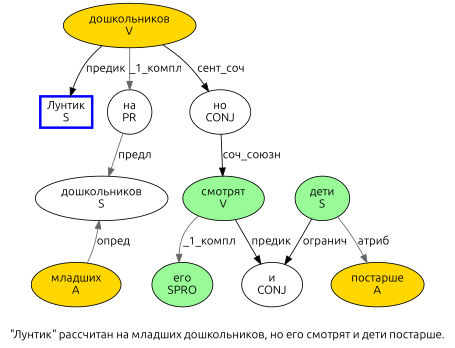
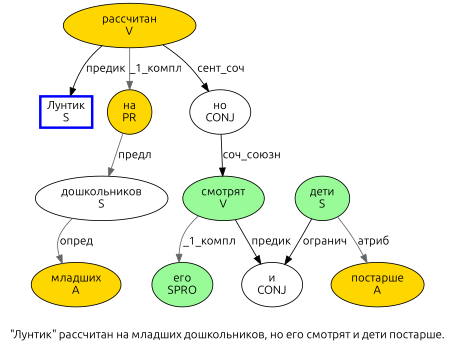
  digraph {
    fontname=Ubuntu
    label="\"Лунтик\" рассчитан на младших дошкольников, но его смотрят и дети постарше."
    node [fillcolor=white fontname=Ubuntu penwidth=1 shape=ellipse style=filled]
    edge [color=black fontname=Ubuntu]
    n1 [color=blue label="Лунтик\nS" penwidth=3 shape=box]
-   n2 [fillcolor=gold label="дошкольников\nV"]
-   n3 [label="на\nPR"]
+   n2 [fillcolor=gold label="рассчитан\nV"]
+   n3 [fillcolor=gold label="на\nPR"]
    n4 [label="но\nCONJ"]
    n5 [label="дошкольников\nS"]
    n6 [fillcolor=palegreen label="смотрят\nV"]
    n7 [fillcolor=gold label="младших\nA"]
    n8 [fillcolor=palegreen label="его\nSPRO"]
    n9 [label="и\nCONJ"]
    n10 [fillcolor=palegreen label="дети\nS"]
    n11 [fillcolor=gold label="постарше\nA"]
    n2 -> n1 [label="предик"]
    n2 -> n3 [color=gray40 label="_1_компл"]
    n2 -> n4 [label="сент_соч"]
    n3 -> n5 [color=gray40 label="предл"]
    n4 -> n6 [label="соч_союзн"]
-   n7 -> n5 [color=gray40 label="опред"]
+   n5 -> n7 [color=gray40 label="опред"]
    n6 -> n8 [color=gray40 label="_1_компл"]
    n6 -> n9 [label="предик"]
    n10 -> n9 [label="огранич"]
    n10 -> n11 [color=gray40 label="атриб"]
  }
